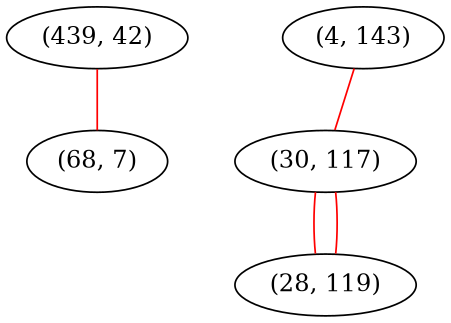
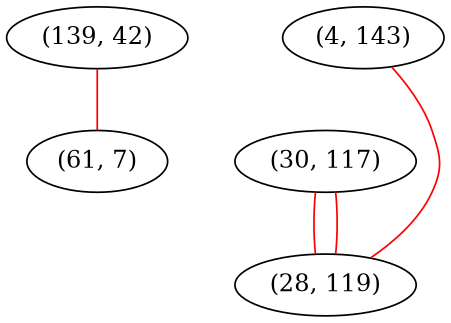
  graph {
    edge [color=red weight=1]
-   "(139, 42)" [label="(439, 42)"]
-   "(61, 7)" [label="(68, 7)"]
+   "(139, 42)"
+   "(61, 7)"
    "(30, 117)"
    "(28, 119)"
    "(4, 143)"
    "(139, 42)" -- "(61, 7)"
    "(30, 117)" -- "(28, 119)"
    "(30, 117)" -- "(28, 119)"
-   "(4, 143)" -- "(30, 117)"
+   "(4, 143)" -- "(28, 119)"
  }
